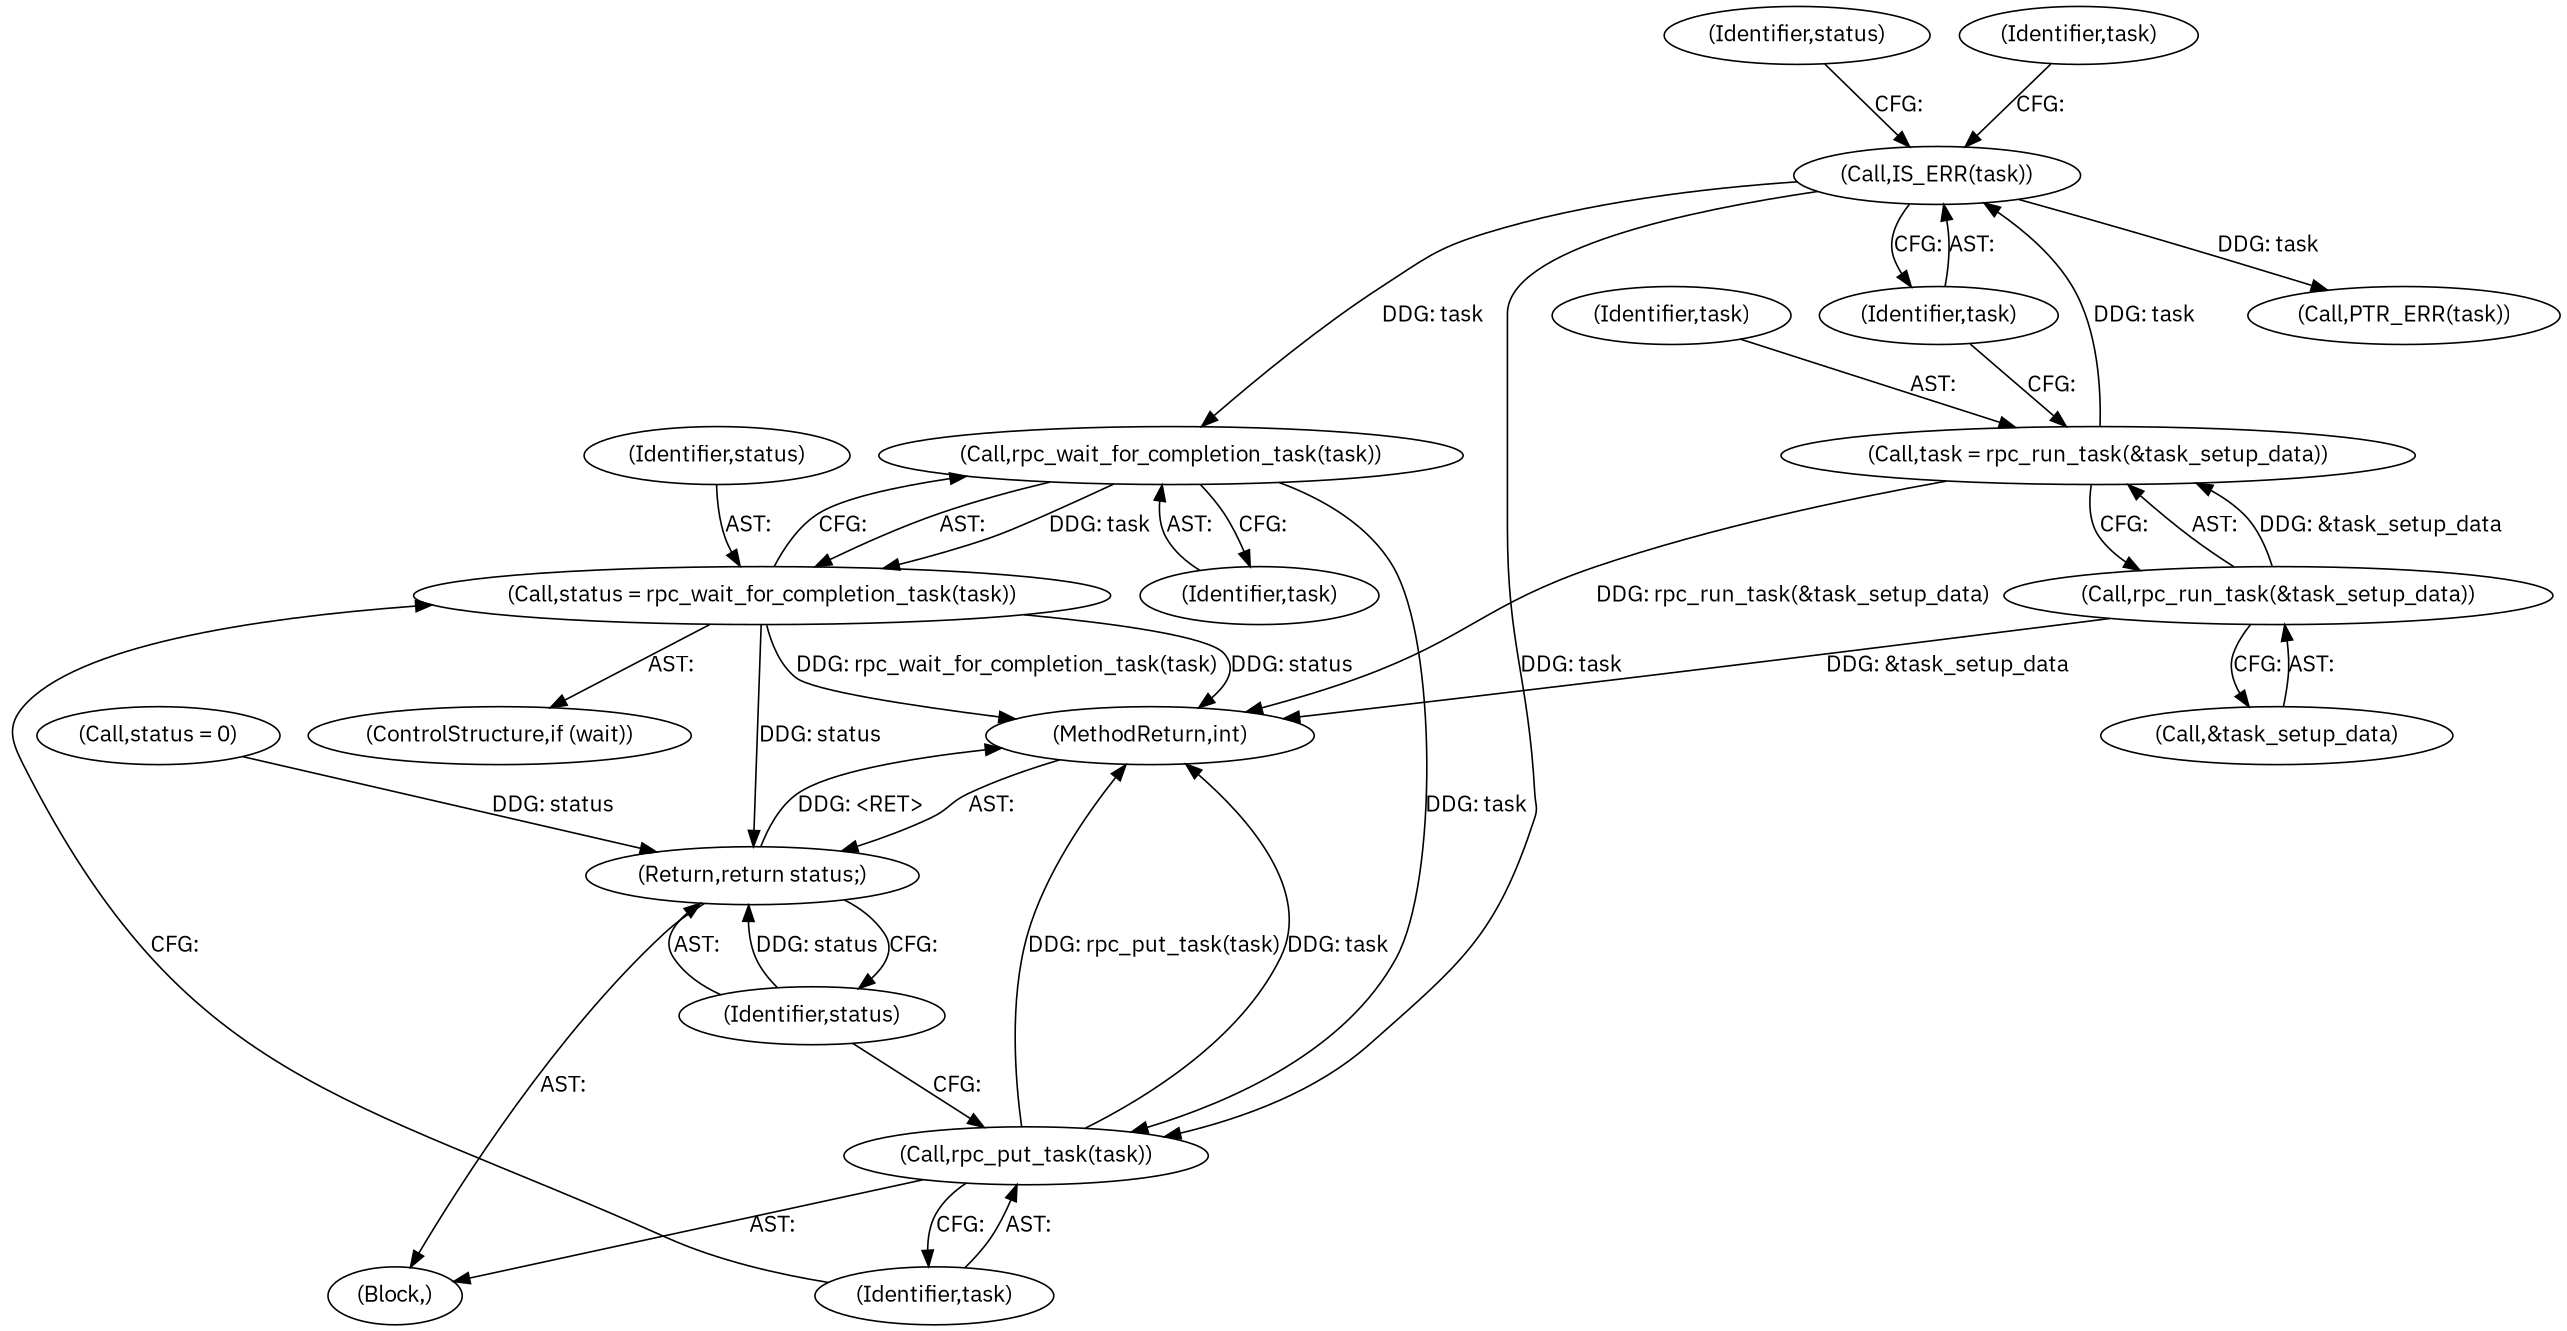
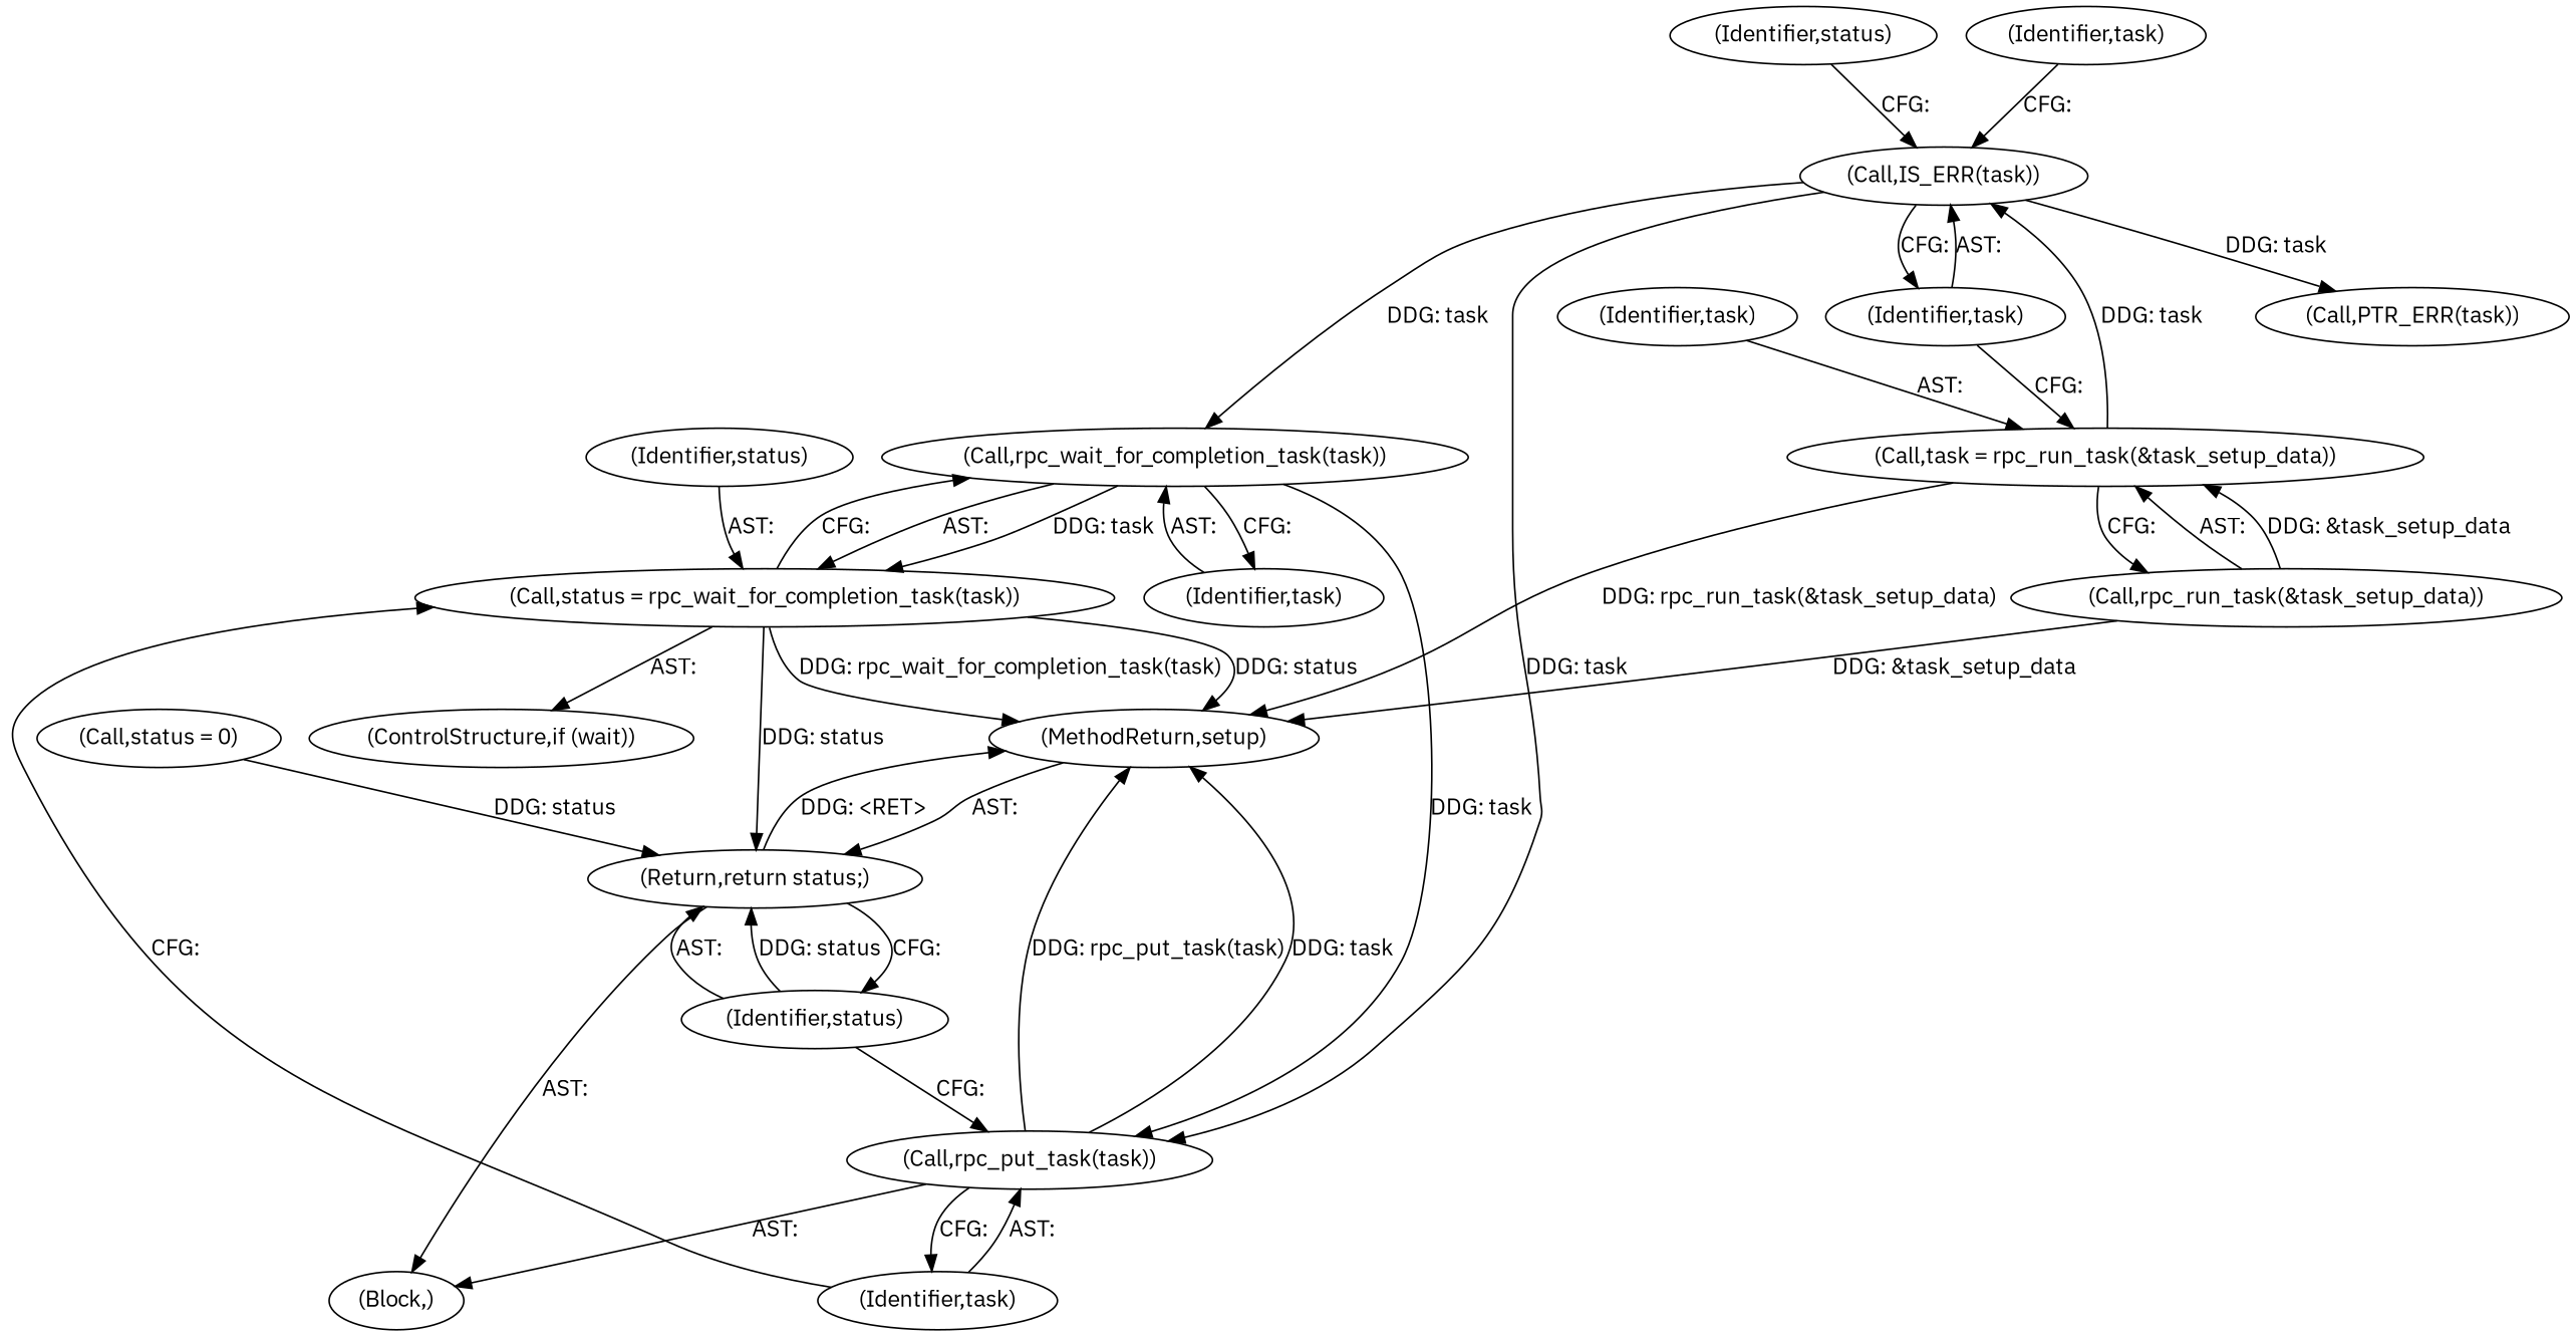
  digraph {
    fontname="IBM Plex Sans"
    node [fontname="IBM Plex Sans"]
    edge [fontname="IBM Plex Sans"]
    n1 [label="(Call,rpc_wait_for_completion_task(task))"]
    n2 [label="(Call,status = rpc_wait_for_completion_task(task))"]
    n3 [label="(Call,rpc_put_task(task))"]
    n4 [label="(Identifier,task)"]
-   n5 [label="(MethodReturn,int)"]
+   n5 [label="(MethodReturn,setup)"]
    n6 [label="(Return,return status;)"]
    n7 [label="(ControlStructure,if (wait))"]
    n8 [label="(Block,)"]
    n9 [label="(Identifier,task)"]
    n10 [label="(Call,IS_ERR(task))"]
    n11 [label="(Identifier,task)"]
    n12 [label="(Call,PTR_ERR(task))"]
    n13 [label="(Call,task = rpc_run_task(&task_setup_data))"]
    n14 [label="(Call,rpc_run_task(&task_setup_data))"]
-   n15 [label="(Call,&task_setup_data)"]
    n16 [label="(Identifier,status)"]
    n17 [label="(Identifier,task)"]
    n18 [label="(Identifier,status)"]
    n19 [label="(Identifier,status)"]
    n20 [label="(Call,status = 0)"]
    n21 [label="(Identifier,task)"]
    n1 -> n2 [label="AST: "]
    n1 -> n2 [label="DDG: task"]
    n1 -> n3 [label="DDG: task"]
    n1 -> n4 [label="CFG: "]
    n2 -> n1 [label="CFG: "]
    n2 -> n5 [label="DDG: status"]
    n2 -> n5 [label="DDG: rpc_wait_for_completion_task(task)"]
    n2 -> n6 [label="DDG: status"]
    n2 -> n7 [label="AST: "]
    n3 -> n5 [label="DDG: rpc_put_task(task)"]
    n3 -> n5 [label="DDG: task"]
    n3 -> n8 [label="AST: "]
    n3 -> n9 [label="CFG: "]
    n4 -> n1 [label="AST: "]
    n5 -> n6 [label="AST: "]
    n6 -> n5 [label="DDG: <RET>"]
    n6 -> n8 [label="AST: "]
    n6 -> n16 [label="CFG: "]
    n9 -> n2 [label="CFG: "]
    n9 -> n3 [label="AST: "]
    n10 -> n1 [label="DDG: task"]
    n10 -> n3 [label="DDG: task"]
    n10 -> n11 [label="CFG: "]
    n10 -> n12 [label="DDG: task"]
    n11 -> n10 [label="AST: "]
    n11 -> n13 [label="CFG: "]
    n13 -> n5 [label="DDG: rpc_run_task(&task_setup_data)"]
    n13 -> n10 [label="DDG: task"]
    n13 -> n14 [label="CFG: "]
    n14 -> n5 [label="DDG: &task_setup_data"]
    n14 -> n13 [label="AST: "]
    n14 -> n13 [label="DDG: &task_setup_data"]
-   n14 -> n15 [label="CFG: "]
-   n15 -> n14 [label="AST: "]
    n16 -> n3 [label="CFG: "]
    n16 -> n6 [label="AST: "]
    n16 -> n6 [label="DDG: status"]
    n17 -> n13 [label="AST: "]
    n18 -> n10 [label="CFG: "]
    n19 -> n2 [label="AST: "]
    n20 -> n6 [label="DDG: status"]
    n21 -> n10 [label="CFG: "]
  }
